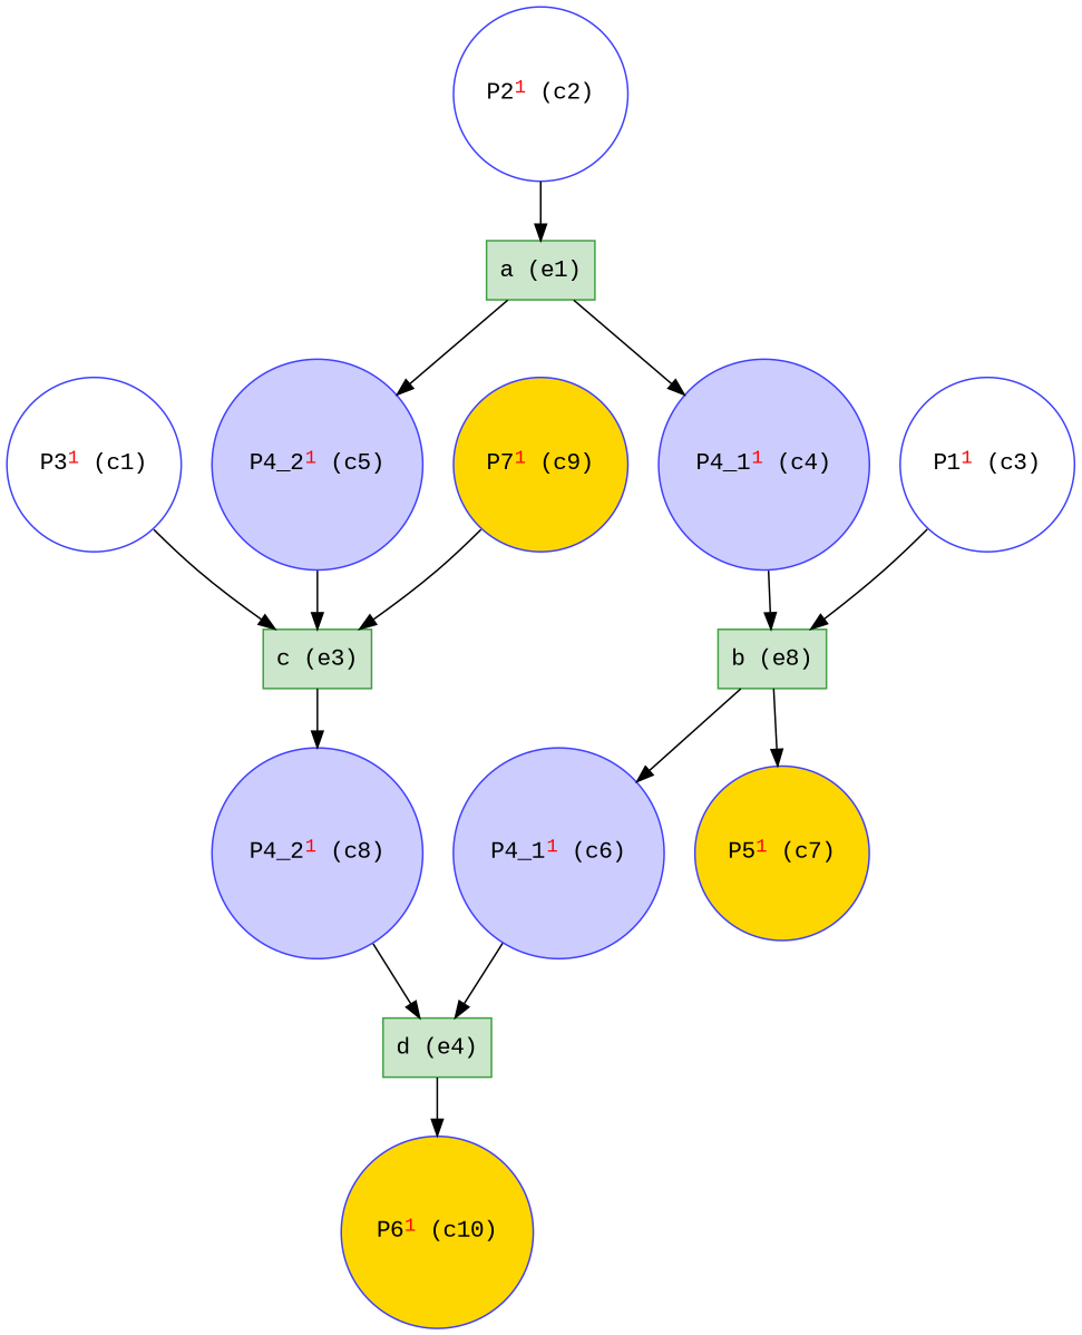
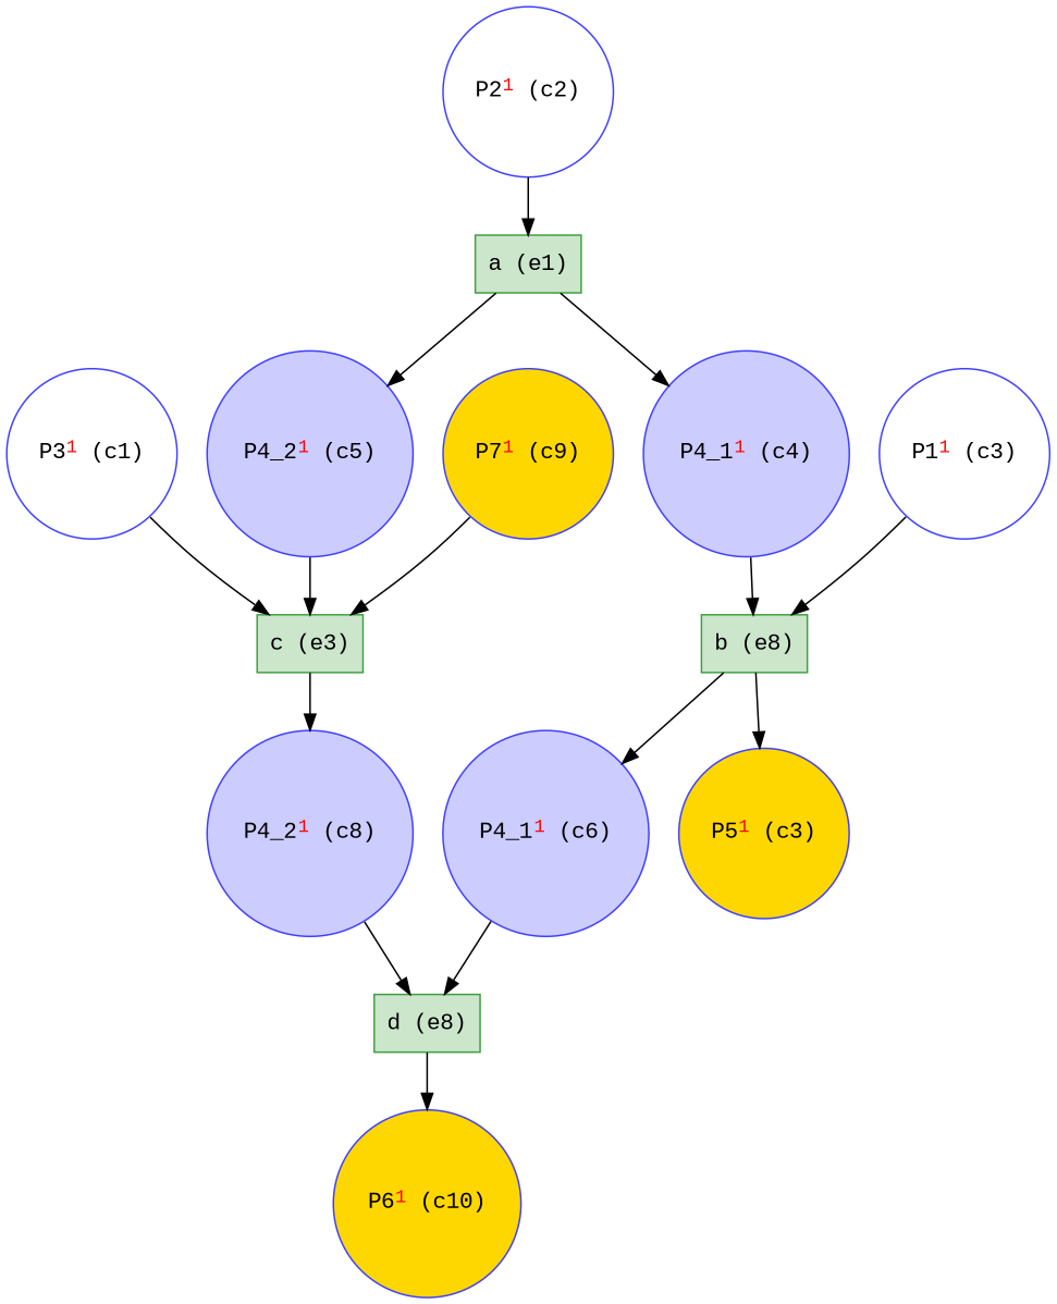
  digraph {
    fontname="Liberation Mono"
    node [color="#4040ff" fillcolor="#cce6cc" fontname="Liberation Mono" shape=circle style=filled]
    edge [fontname="Liberation Mono"]
    n1 [fillcolor=transparent label=<P3<FONT COLOR="red"><SUP>1</SUP></FONT>&nbsp;(c1)>]
    n2 [color="#409f40" label="c (e3)" shape=box]
    n3 [fillcolor="#ccccff" label=<P4_2<FONT COLOR="red"><SUP>1</SUP></FONT>&nbsp;(c8)>]
-   n4 [color="#409f40" label="d (e4)" shape=box]
+   n4 [color="#409f40" label="d (e8)" shape=box]
    n5 [fillcolor=gold label=<P7<FONT COLOR="red"><SUP>1</SUP></FONT>&nbsp;(c9)>]
    n6 [fillcolor=transparent label=<P2<FONT COLOR="red"><SUP>1</SUP></FONT>&nbsp;(c2)>]
    n7 [color="#409f40" label="a (e1)" shape=box]
    n8 [fillcolor="#ccccff" label=<P4_1<FONT COLOR="red"><SUP>1</SUP></FONT>&nbsp;(c4)>]
    n9 [fillcolor="#ccccff" label=<P4_2<FONT COLOR="red"><SUP>1</SUP></FONT>&nbsp;(c5)>]
    n10 [color="#409f40" label="b (e8)" shape=box]
    n11 [fillcolor=transparent label=<P1<FONT COLOR="red"><SUP>1</SUP></FONT>&nbsp;(c3)>]
    n12 [fillcolor="#ccccff" label=<P4_1<FONT COLOR="red"><SUP>1</SUP></FONT>&nbsp;(c6)>]
-   n13 [fillcolor=gold label=<P5<FONT COLOR="red"><SUP>1</SUP></FONT>&nbsp;(c7)>]
+   n13 [fillcolor=gold label=<P5<FONT COLOR="red"><SUP>1</SUP></FONT>&nbsp;(c3)>]
    n14 [fillcolor=gold label=<P6<FONT COLOR="red"><SUP>1</SUP></FONT>&nbsp;(c10)>]
    n1 -> n2
    n2 -> n3
    n3 -> n4
    n4 -> n14
    n5 -> n2
    n6 -> n7
    n7 -> n8
    n7 -> n9
    n8 -> n10
    n9 -> n2
    n10 -> n12
    n10 -> n13
    n11 -> n10
    n12 -> n4
  }
